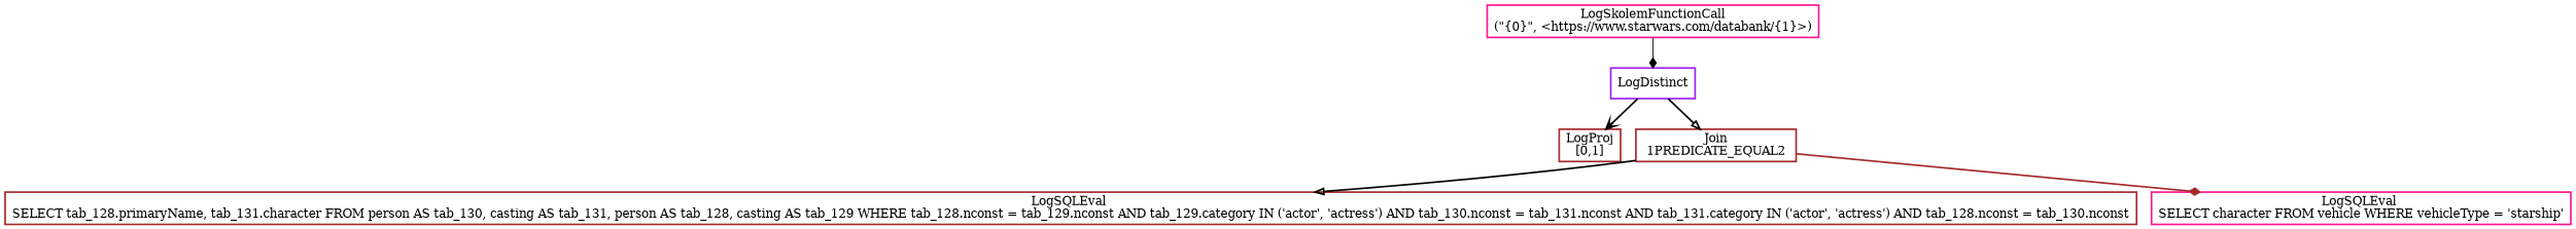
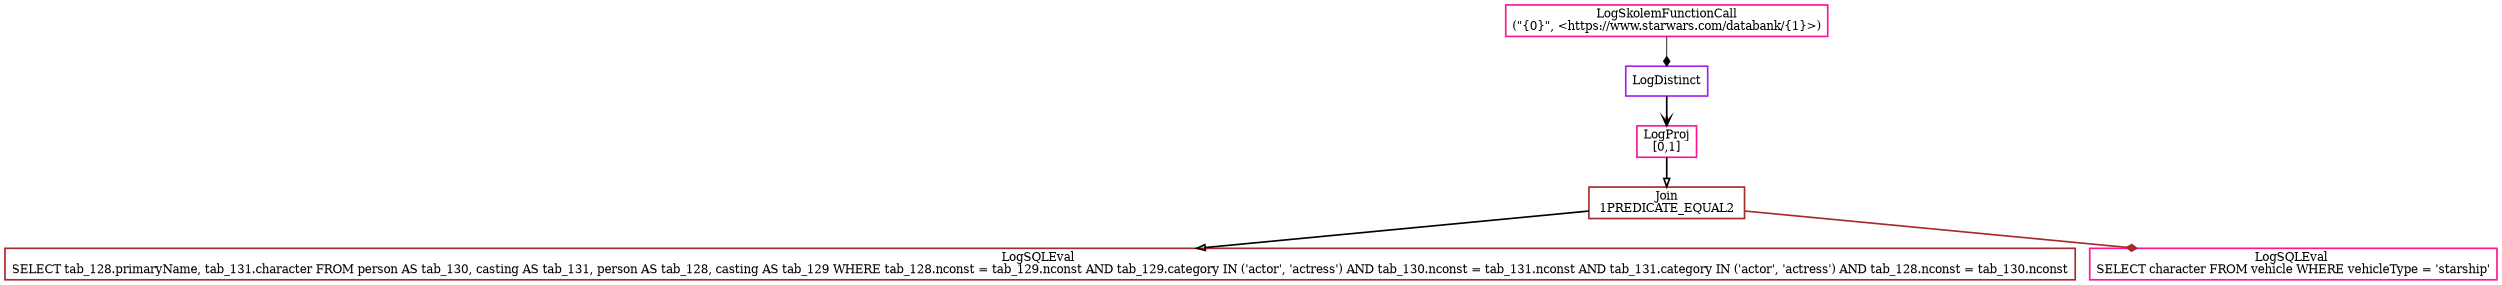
  digraph {
    node [color=brown fontcolor=black shape=rectangle style=bold]
    edge [arrowhead=diamond color=black style=bold]
    n1 [color=deeppink label="LogSkolemFunctionCall\n(\"{0}\", <https://www.starwars.com/databank/{1}>)"]
    n2 [color=purple label=LogDistinct]
-   n3 [label="LogProj\n[0,1]"]
+   n3 [color=deeppink label="LogProj\n[0,1]"]
    n4 [label="Join\n 1PREDICATE_EQUAL2 "]
    n5 [label="LogSQLEval \nSELECT tab_128.primaryName, tab_131.character FROM person AS tab_130, casting AS tab_131, person AS tab_128, casting AS tab_129 WHERE tab_128.nconst = tab_129.nconst AND tab_129.category IN ('actor', 'actress') AND tab_130.nconst = tab_131.nconst AND tab_131.category IN ('actor', 'actress') AND tab_128.nconst = tab_130.nconst"]
    n6 [color=deeppink label="LogSQLEval \nSELECT character FROM vehicle WHERE vehicleType = 'starship'"]
    n1 -> n2 [style=solid]
    n2 -> n3 [arrowhead=vee]
-   n2 -> n4 [arrowhead=onormal]
+   n3 -> n4 [arrowhead=onormal]
    n4 -> n5 [arrowhead=onormal]
    n4 -> n6 [color=brown]
  }
